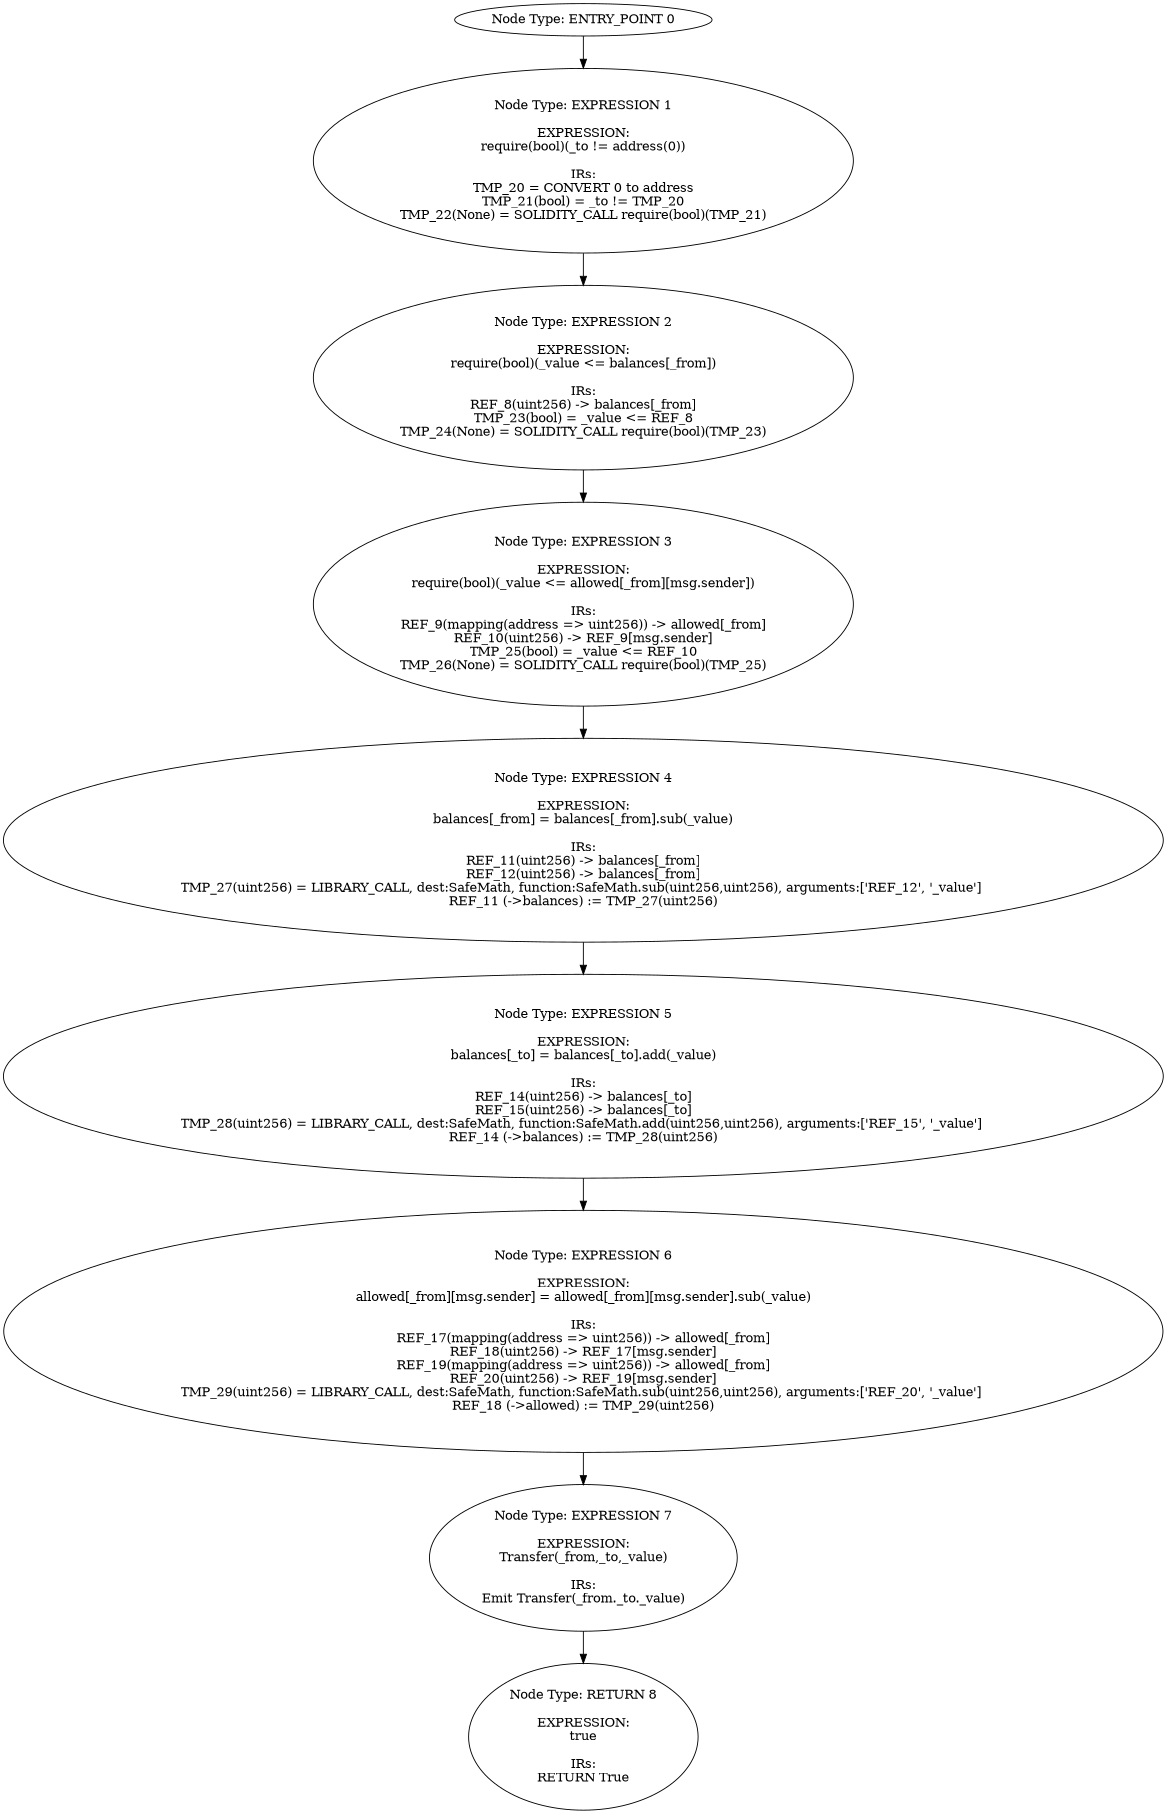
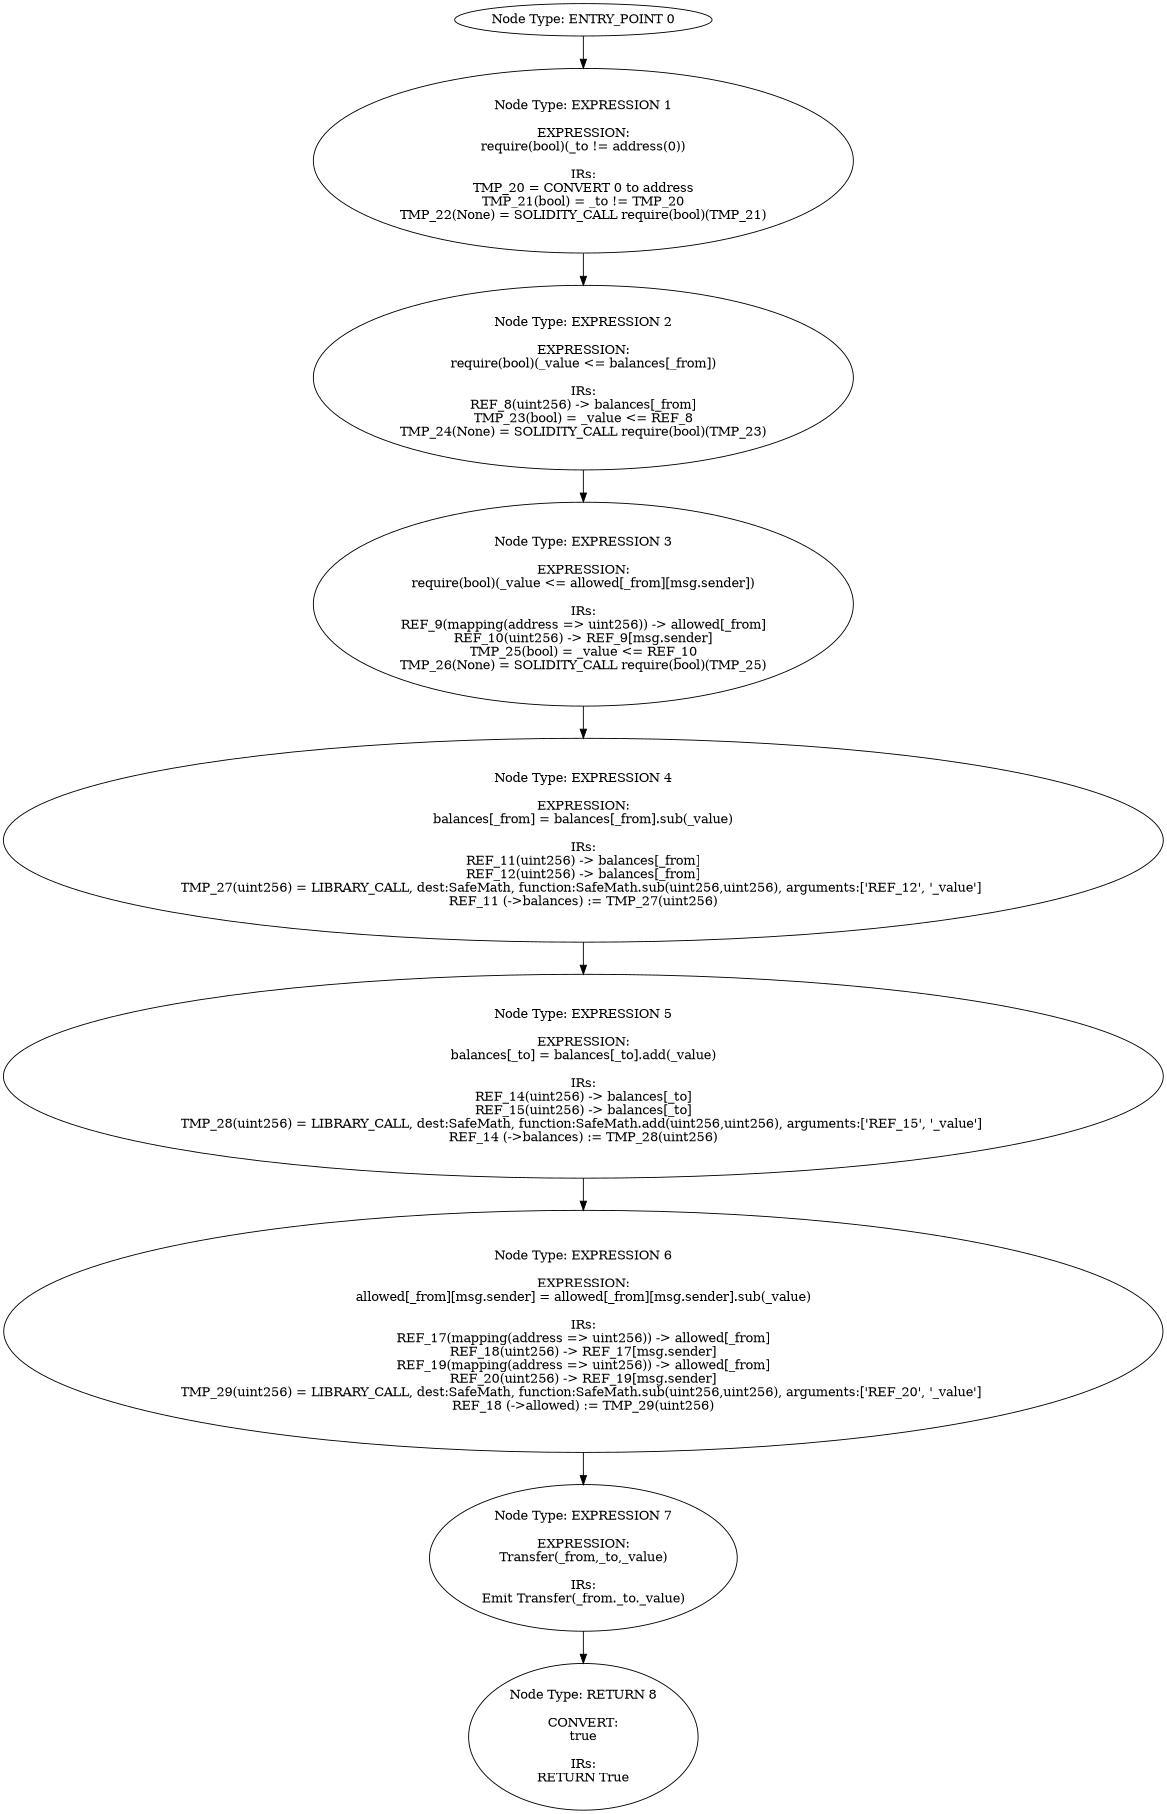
  digraph {
    n1 [label="Node Type: ENTRY_POINT 0\n"]
    n2 [label="Node Type: EXPRESSION 1\n\nEXPRESSION:\nrequire(bool)(_to != address(0))\n\nIRs:\nTMP_20 = CONVERT 0 to address\nTMP_21(bool) = _to != TMP_20\nTMP_22(None) = SOLIDITY_CALL require(bool)(TMP_21)"]
    n3 [label="Node Type: EXPRESSION 2\n\nEXPRESSION:\nrequire(bool)(_value <= balances[_from])\n\nIRs:\nREF_8(uint256) -> balances[_from]\nTMP_23(bool) = _value <= REF_8\nTMP_24(None) = SOLIDITY_CALL require(bool)(TMP_23)"]
    n4 [label="Node Type: EXPRESSION 3\n\nEXPRESSION:\nrequire(bool)(_value <= allowed[_from][msg.sender])\n\nIRs:\nREF_9(mapping(address => uint256)) -> allowed[_from]\nREF_10(uint256) -> REF_9[msg.sender]\nTMP_25(bool) = _value <= REF_10\nTMP_26(None) = SOLIDITY_CALL require(bool)(TMP_25)"]
    n5 [label="Node Type: EXPRESSION 4\n\nEXPRESSION:\nbalances[_from] = balances[_from].sub(_value)\n\nIRs:\nREF_11(uint256) -> balances[_from]\nREF_12(uint256) -> balances[_from]\nTMP_27(uint256) = LIBRARY_CALL, dest:SafeMath, function:SafeMath.sub(uint256,uint256), arguments:['REF_12', '_value'] \nREF_11 (->balances) := TMP_27(uint256)"]
    n6 [label="Node Type: EXPRESSION 5\n\nEXPRESSION:\nbalances[_to] = balances[_to].add(_value)\n\nIRs:\nREF_14(uint256) -> balances[_to]\nREF_15(uint256) -> balances[_to]\nTMP_28(uint256) = LIBRARY_CALL, dest:SafeMath, function:SafeMath.add(uint256,uint256), arguments:['REF_15', '_value'] \nREF_14 (->balances) := TMP_28(uint256)"]
    n7 [label="Node Type: EXPRESSION 6\n\nEXPRESSION:\nallowed[_from][msg.sender] = allowed[_from][msg.sender].sub(_value)\n\nIRs:\nREF_17(mapping(address => uint256)) -> allowed[_from]\nREF_18(uint256) -> REF_17[msg.sender]\nREF_19(mapping(address => uint256)) -> allowed[_from]\nREF_20(uint256) -> REF_19[msg.sender]\nTMP_29(uint256) = LIBRARY_CALL, dest:SafeMath, function:SafeMath.sub(uint256,uint256), arguments:['REF_20', '_value'] \nREF_18 (->allowed) := TMP_29(uint256)"]
    n8 [label="Node Type: EXPRESSION 7\n\nEXPRESSION:\nTransfer(_from,_to,_value)\n\nIRs:\nEmit Transfer(_from._to._value)"]
-   n9 [label="Node Type: RETURN 8\n\nEXPRESSION:\ntrue\n\nIRs:\nRETURN True"]
+   n9 [label="Node Type: RETURN 8\n\nCONVERT:\ntrue\n\nIRs:\nRETURN True"]
    n1 -> n2
    n2 -> n3
    n3 -> n4
    n4 -> n5
    n5 -> n6
    n6 -> n7
    n7 -> n8
    n8 -> n9
  }
